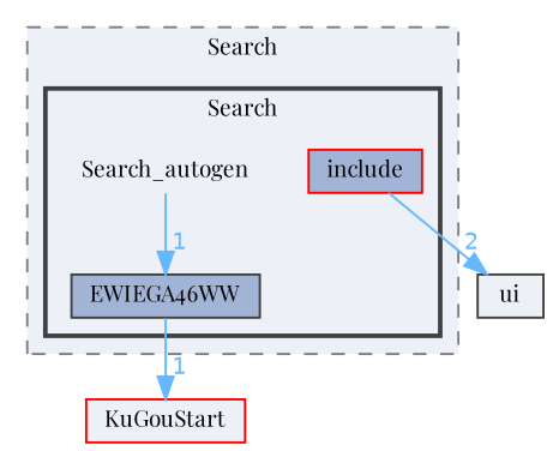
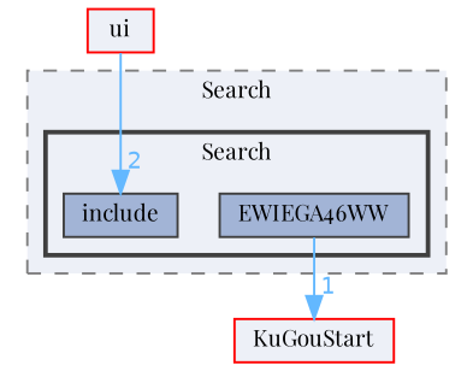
  digraph {
    compound=true
    fontname="Playfair Display"
    node [fontname="Playfair Display" fontsize=10 shape=box color=grey25 fillcolor="#a2b4d6" style=filled]
    edge [color=steelblue1 fontcolor=steelblue1 fontname="Playfair Display" fontsize=10 headlabel=1 labeldistance=1.5 labelfontname=Helvetica labelfontsize=10]
-   n1 [height=0.2 label=Search_autogen shape=plaintext width=0.4 color="" fillcolor="" style=""]
    n2 [height=0.2 label=EWIEGA46WW width=0.4]
-   n3 [color=red height=0.2 label=include width=0.4]
+   n3 [height=0.2 label=include width=0.4]
    n4 [color=red fillcolor="#edf0f7" height=0.2 label=KuGouStart width=0.4]
-   n5 [fillcolor="#edf0f7" height=0.2 label=ui width=0.4]
+   n5 [color=red fillcolor="#edf0f7" height=0.2 label=ui width=0.4]
    subgraph cluster_1 {
      bgcolor="#edf0f7"
      fontsize=10
      label=Search
      pencolor=grey50
      style="filled,dashed"
      subgraph cluster_2 {
        bgcolor="#edf0f7"
        fontsize=10
        pencolor=grey25
        style="filled,bold"
-       n1
        n2
        n3
      }
    }
-   n1 -> n2
    n2 -> n4
-   n3 -> n5 [headlabel=2]
+   n5 -> n3 [headlabel=2]
  }
